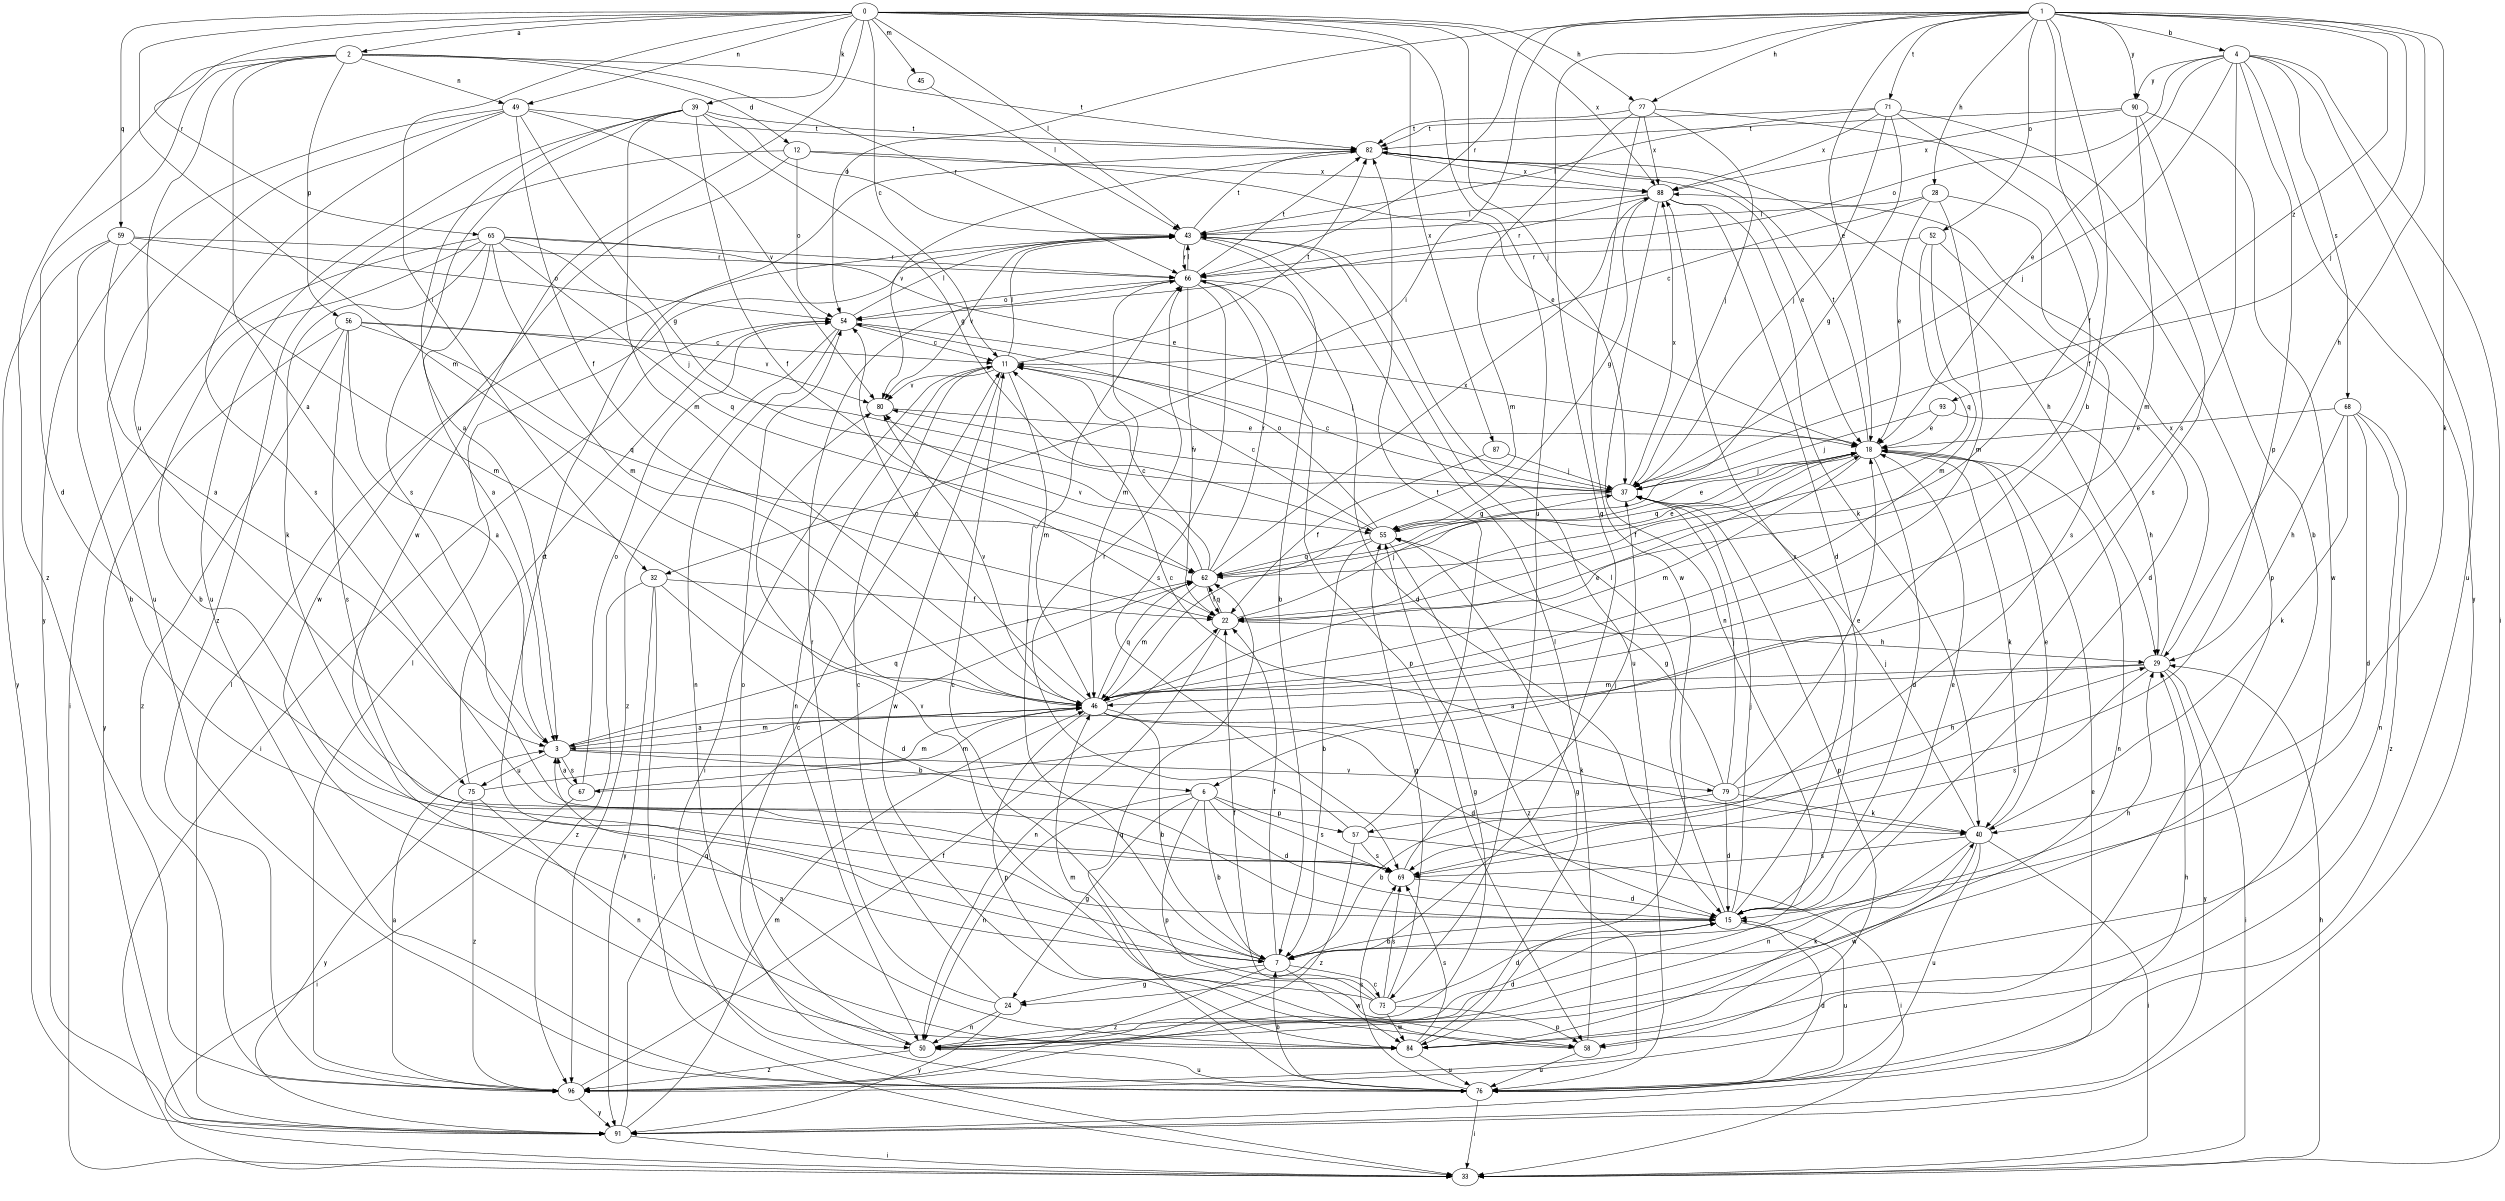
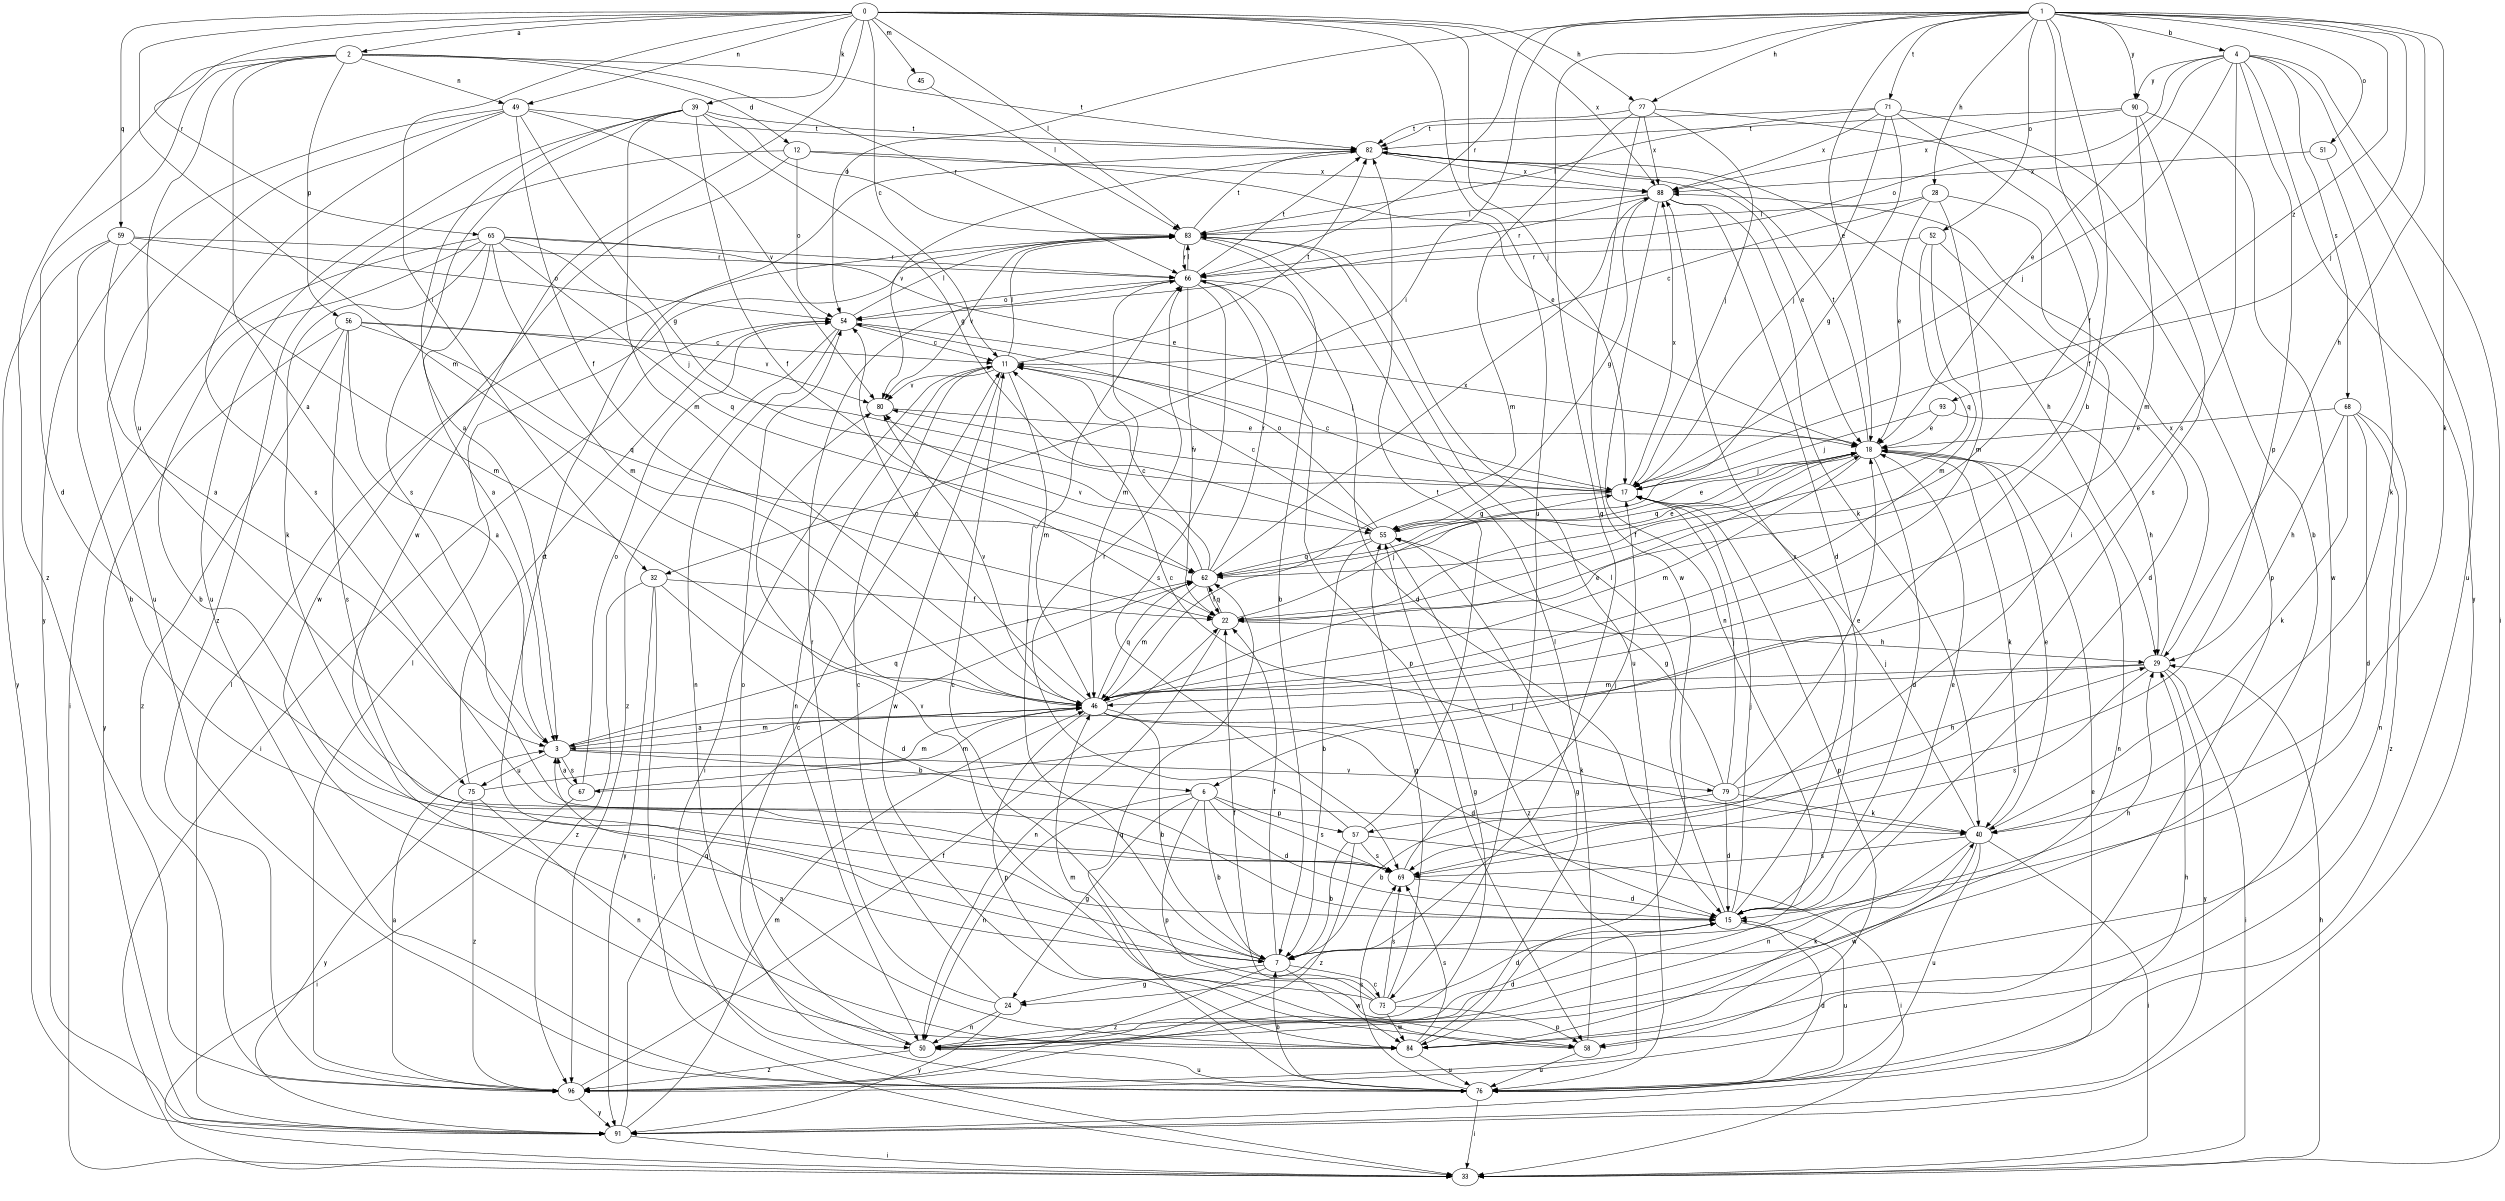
  strict digraph {
    fontname="Roboto Condensed"
    node [fontname="Roboto Condensed"]
    edge [fontname="Roboto Condensed"]
    0
    2
    11
    27
    32
-   37
+   37 [label=17]
    39
-   43
+   43 [label=83]
    45
    46
    49
    59
    65
    73
    84
-   87
    88
    66
    3
    12
    15
    56
    n23 [label=82]
    75
    96
    33
    50
    80
    58
    22
    91
    n32 [label=55]
    76
    69
    7
    18
    40
    54
    62
    1
    4
    6
    24
    28
    29
+   51
    52
    71
    90
    93
    67
    57
    68
    79
    0 -> 2 [label=a]
    0 -> 11 [label=c]
    0 -> 27 [label=h]
    0 -> 32 [label=i]
    0 -> 37 [label=j]
    0 -> 39 [label=k]
    0 -> 43 [label=l]
    0 -> 45 [label=m]
    0 -> 46 [label=m]
    0 -> 49 [label=n]
    0 -> 59 [label=q]
    0 -> 65 [label=r]
    0 -> 73 [label=u]
    0 -> 84 [label=w]
-   0 -> 87 [label=x]
    0 -> 88 [label=x]
    2 -> 49 [label=n]
    2 -> 66 [label=r]
    2 -> 3 [label=a]
    2 -> 12 [label=d]
    2 -> 15 [label=d]
    2 -> 56 [label=p]
    2 -> n23 [label=t]
    2 -> 75 [label=u]
    2 -> 96 [label=z]
    11 -> 43 [label=l]
    11 -> 46 [label=m]
    11 -> 84 [label=w]
    11 -> n23 [label=t]
    11 -> 33 [label=i]
    11 -> 50 [label=n]
    11 -> 80 [label=v]
    27 -> 37 [label=j]
    27 -> 46 [label=m]
    27 -> 84 [label=w]
    27 -> 88 [label=x]
    27 -> n23 [label=t]
    27 -> 58 [label=p]
    32 -> 15 [label=d]
    32 -> 96 [label=z]
    32 -> 33 [label=i]
    32 -> 22 [label=f]
    32 -> 91 [label=y]
    37 -> 11 [label=c]
    37 -> 88 [label=x]
    37 -> 80 [label=v]
    37 -> 58 [label=p]
    37 -> n32 [label=g]
    39 -> 43 [label=l]
    39 -> 46 [label=m]
    39 -> 3 [label=a]
    39 -> n23 [label=t]
    39 -> 22 [label=f]
    39 -> n32 [label=g]
    39 -> 76 [label=u]
    39 -> 69 [label=s]
    43 -> 66 [label=r]
    43 -> n23 [label=t]
    43 -> 80 [label=v]
    43 -> 76 [label=u]
    43 -> 7 [label=b]
    45 -> 43 [label=l]
    46 -> 3 [label=a]
    46 -> 15 [label=d]
    46 -> 80 [label=v]
    46 -> 58 [label=p]
    46 -> 7 [label=b]
    46 -> 18 [label=e]
    46 -> 40 [label=k]
    46 -> 54 [label=o]
    46 -> 62 [label=q]
    49 -> n23 [label=t]
    49 -> 80 [label=v]
    49 -> 22 [label=f]
    49 -> 91 [label=y]
    49 -> n32 [label=g]
    49 -> 76 [label=u]
    49 -> 69 [label=s]
    59 -> 46 [label=m]
    59 -> 66 [label=r]
    59 -> 3 [label=a]
    59 -> 91 [label=y]
    59 -> 7 [label=b]
    59 -> 54 [label=o]
    65 -> 37 [label=j]
    65 -> 46 [label=m]
    65 -> 66 [label=r]
    65 -> 3 [label=a]
    65 -> 33 [label=i]
    65 -> 7 [label=b]
    65 -> 18 [label=e]
    65 -> 40 [label=k]
    65 -> 62 [label=q]
    73 -> 11 [label=c]
    73 -> 84 [label=w]
    73 -> 15 [label=d]
    73 -> 80 [label=v]
    73 -> 58 [label=p]
    73 -> 22 [label=f]
    73 -> n32 [label=g]
    73 -> 69 [label=s]
    84 -> 3 [label=a]
    84 -> n32 [label=g]
    84 -> 76 [label=u]
    84 -> 69 [label=s]
    84 -> 40 [label=k]
-   87 -> 37 [label=j]
-   87 -> 22 [label=f]
    88 -> 43 [label=l]
    88 -> 66 [label=r]
    88 -> 15 [label=d]
    88 -> 50 [label=n]
    88 -> n32 [label=g]
    88 -> 40 [label=k]
    66 -> 43 [label=l]
    66 -> 46 [label=m]
    66 -> 15 [label=d]
    66 -> n23 [label=t]
    66 -> 58 [label=p]
    66 -> 22 [label=f]
    66 -> 69 [label=s]
    66 -> 54 [label=o]
    3 -> 46 [label=m]
    3 -> 75 [label=u]
    3 -> 62 [label=q]
    3 -> 6 [label=b]
    3 -> 67 [label=s]
    3 -> 79 [label=v]
    12 -> 84 [label=w]
    12 -> 88 [label=x]
    12 -> 96 [label=z]
    12 -> 18 [label=e]
    12 -> 54 [label=o]
    15 -> 37 [label=j]
    15 -> 43 [label=l]
    15 -> 88 [label=x]
    15 -> 76 [label=u]
    15 -> 18 [label=e]
    56 -> 11 [label=c]
    56 -> 3 [label=a]
    56 -> 96 [label=z]
    56 -> 80 [label=v]
    56 -> 91 [label=y]
    56 -> 69 [label=s]
    56 -> 62 [label=q]
    n23 -> 88 [label=x]
    n23 -> 80 [label=v]
    n23 -> 18 [label=e]
    n23 -> 29 [label=h]
    75 -> 46 [label=m]
    75 -> 96 [label=z]
    75 -> 50 [label=n]
    75 -> 91 [label=y]
    75 -> 54 [label=o]
    96 -> 43 [label=l]
    96 -> 3 [label=a]
    96 -> 22 [label=f]
    96 -> 91 [label=y]
    33 -> 29 [label=h]
    50 -> 15 [label=d]
    50 -> 96 [label=z]
    50 -> n32 [label=g]
    50 -> 76 [label=u]
    50 -> 54 [label=o]
    80 -> 18 [label=e]
    58 -> 43 [label=l]
    58 -> 46 [label=m]
    58 -> 76 [label=u]
    22 -> 37 [label=j]
    22 -> 50 [label=n]
    22 -> 62 [label=q]
    22 -> 29 [label=h]
    91 -> 43 [label=l]
    91 -> 46 [label=m]
    91 -> 33 [label=i]
    91 -> 18 [label=e]
    91 -> 62 [label=q]
    n32 -> 11 [label=c]
    n32 -> 96 [label=z]
    n32 -> 7 [label=b]
    n32 -> 18 [label=e]
    n32 -> 54 [label=o]
    n32 -> 62 [label=q]
    76 -> 11 [label=c]
    76 -> 15 [label=d]
    76 -> 33 [label=i]
    76 -> 69 [label=s]
    76 -> 7 [label=b]
    76 -> 62 [label=q]
    76 -> 29 [label=h]
    69 -> 37 [label=j]
    69 -> 15 [label=d]
    7 -> 73 [label=c]
    7 -> 84 [label=w]
    7 -> 66 [label=r]
    7 -> n23 [label=t]
    7 -> 96 [label=z]
    7 -> 22 [label=f]
    7 -> 24 [label=g]
    7 -> 29 [label=h]
    18 -> 37 [label=j]
    18 -> 46 [label=m]
    18 -> 15 [label=d]
    18 -> n23 [label=t]
    18 -> 50 [label=n]
    18 -> 22 [label=f]
    18 -> 40 [label=k]
    18 -> 62 [label=q]
    40 -> 37 [label=j]
    40 -> 84 [label=w]
    40 -> 33 [label=i]
    40 -> 50 [label=n]
    40 -> 76 [label=u]
    40 -> 69 [label=s]
    40 -> 18 [label=e]
    54 -> 11 [label=c]
    54 -> 37 [label=j]
    54 -> 43 [label=l]
    54 -> 96 [label=z]
    54 -> 33 [label=i]
    54 -> 50 [label=n]
    62 -> 11 [label=c]
    62 -> 46 [label=m]
    62 -> 88 [label=x]
    62 -> 66 [label=r]
    62 -> 80 [label=v]
    62 -> 22 [label=f]
    62 -> 18 [label=e]
    1 -> 27 [label=h]
    1 -> 32 [label=i]
    1 -> 37 [label=j]
    1 -> 66 [label=r]
    1 -> 22 [label=f]
    1 -> 18 [label=e]
    1 -> 40 [label=k]
    1 -> 54 [label=o]
    1 -> 4 [label=b]
    1 -> 6 [label=b]
    1 -> 24 [label=g]
    1 -> 28 [label=h]
    1 -> 29 [label=h]
+   1 -> 51 [label=o]
    1 -> 52 [label=o]
    1 -> 71 [label=t]
    1 -> 90 [label=y]
    1 -> 93 [label=z]
    4 -> 37 [label=j]
    4 -> 33 [label=i]
    4 -> 91 [label=y]
    4 -> 76 [label=u]
    4 -> 18 [label=e]
    4 -> 54 [label=o]
    4 -> 90 [label=y]
    4 -> 67 [label=s]
    4 -> 57 [label=p]
    4 -> 68 [label=s]
    6 -> 15 [label=d]
    6 -> 50 [label=n]
    6 -> 58 [label=p]
    6 -> 69 [label=s]
    6 -> 7 [label=b]
    6 -> 24 [label=g]
    6 -> 57 [label=p]
    24 -> 11 [label=c]
    24 -> 66 [label=r]
    24 -> 50 [label=n]
    24 -> 91 [label=y]
    28 -> 11 [label=c]
    28 -> 43 [label=l]
    28 -> 46 [label=m]
-   28 -> 69 [label=s]
+   28 -> 69 [label=i]
    28 -> 18 [label=e]
    29 -> 46 [label=m]
    29 -> 88 [label=x]
-   29 -> 3 [label=a]
+   29 -> 3 [label=j]
    29 -> 33 [label=i]
    29 -> 91 [label=y]
    29 -> 69 [label=s]
+   51 -> 88 [label=x]
+   51 -> 40 [label=k]
    52 -> 46 [label=m]
    52 -> 66 [label=r]
    52 -> 15 [label=d]
    52 -> 62 [label=q]
    71 -> 37 [label=j]
    71 -> 43 [label=l]
    71 -> 88 [label=x]
    71 -> n23 [label=t]
    71 -> 22 [label=f]
    71 -> n32 [label=g]
    71 -> 69 [label=s]
    90 -> 46 [label=m]
    90 -> 84 [label=w]
    90 -> 88 [label=x]
    90 -> n23 [label=t]
    90 -> 7 [label=b]
    93 -> 37 [label=j]
    93 -> 18 [label=e]
    93 -> 29 [label=h]
    67 -> 46 [label=m]
    67 -> 3 [label=a]
    67 -> 33 [label=i]
    67 -> 54 [label=o]
    57 -> 66 [label=r]
    57 -> n23 [label=t]
    57 -> 96 [label=z]
    57 -> 33 [label=i]
    57 -> 69 [label=s]
-   15 -> 7 [label=b]
+   57 -> 7 [label=b]
    68 -> 15 [label=d]
    68 -> 96 [label=z]
    68 -> 50 [label=n]
    68 -> 18 [label=e]
    68 -> 40 [label=k]
    68 -> 29 [label=h]
    79 -> 11 [label=c]
    79 -> 37 [label=j]
    79 -> 15 [label=d]
    79 -> n32 [label=g]
    79 -> 7 [label=b]
    79 -> 18 [label=e]
    79 -> 40 [label=k]
    79 -> 29 [label=h]
  }
